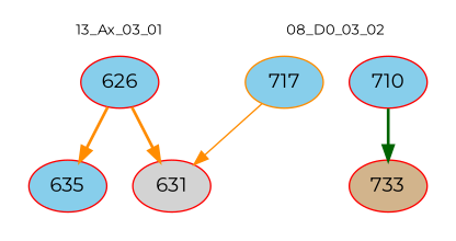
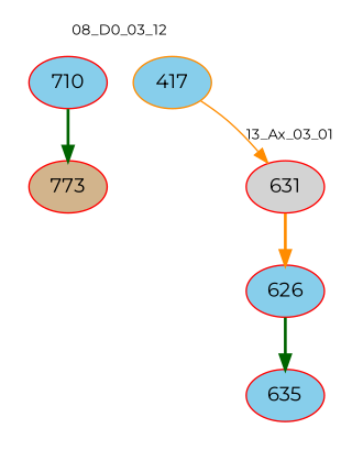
  digraph {
    fontname=Montserrat
    node [color=red fillcolor=skyblue fontname=Montserrat style=filled]
    edge [color=darkorange fontname=Montserrat style=bold]
    n1 [fillcolor=lightgrey label=631]
    n2 [label=626]
    n3 [label=635]
-   n4 [color=darkorange label=717]
+   n4 [color=darkorange label=417]
    n5 [label=710]
-   n6 [fillcolor=tan label=733]
+   n6 [fillcolor=tan label=773]
    subgraph cluster_1 {
      color=white
      fontsize=10
      label="13_Ax_03_01"
      n1
      n2
      n3
    }
    subgraph cluster_2 {
      color=white
      fontsize=10
-     label="08_D0_03_02"
+     label="08_D0_03_12"
      n4
      n5
      n6
    }
-   n2 -> n1
-   n2 -> n3
+   n1 -> n2
+   n2 -> n3 [color=darkgreen]
    n4 -> n1 [style=solid]
    n5 -> n6 [color=darkgreen]
  }
